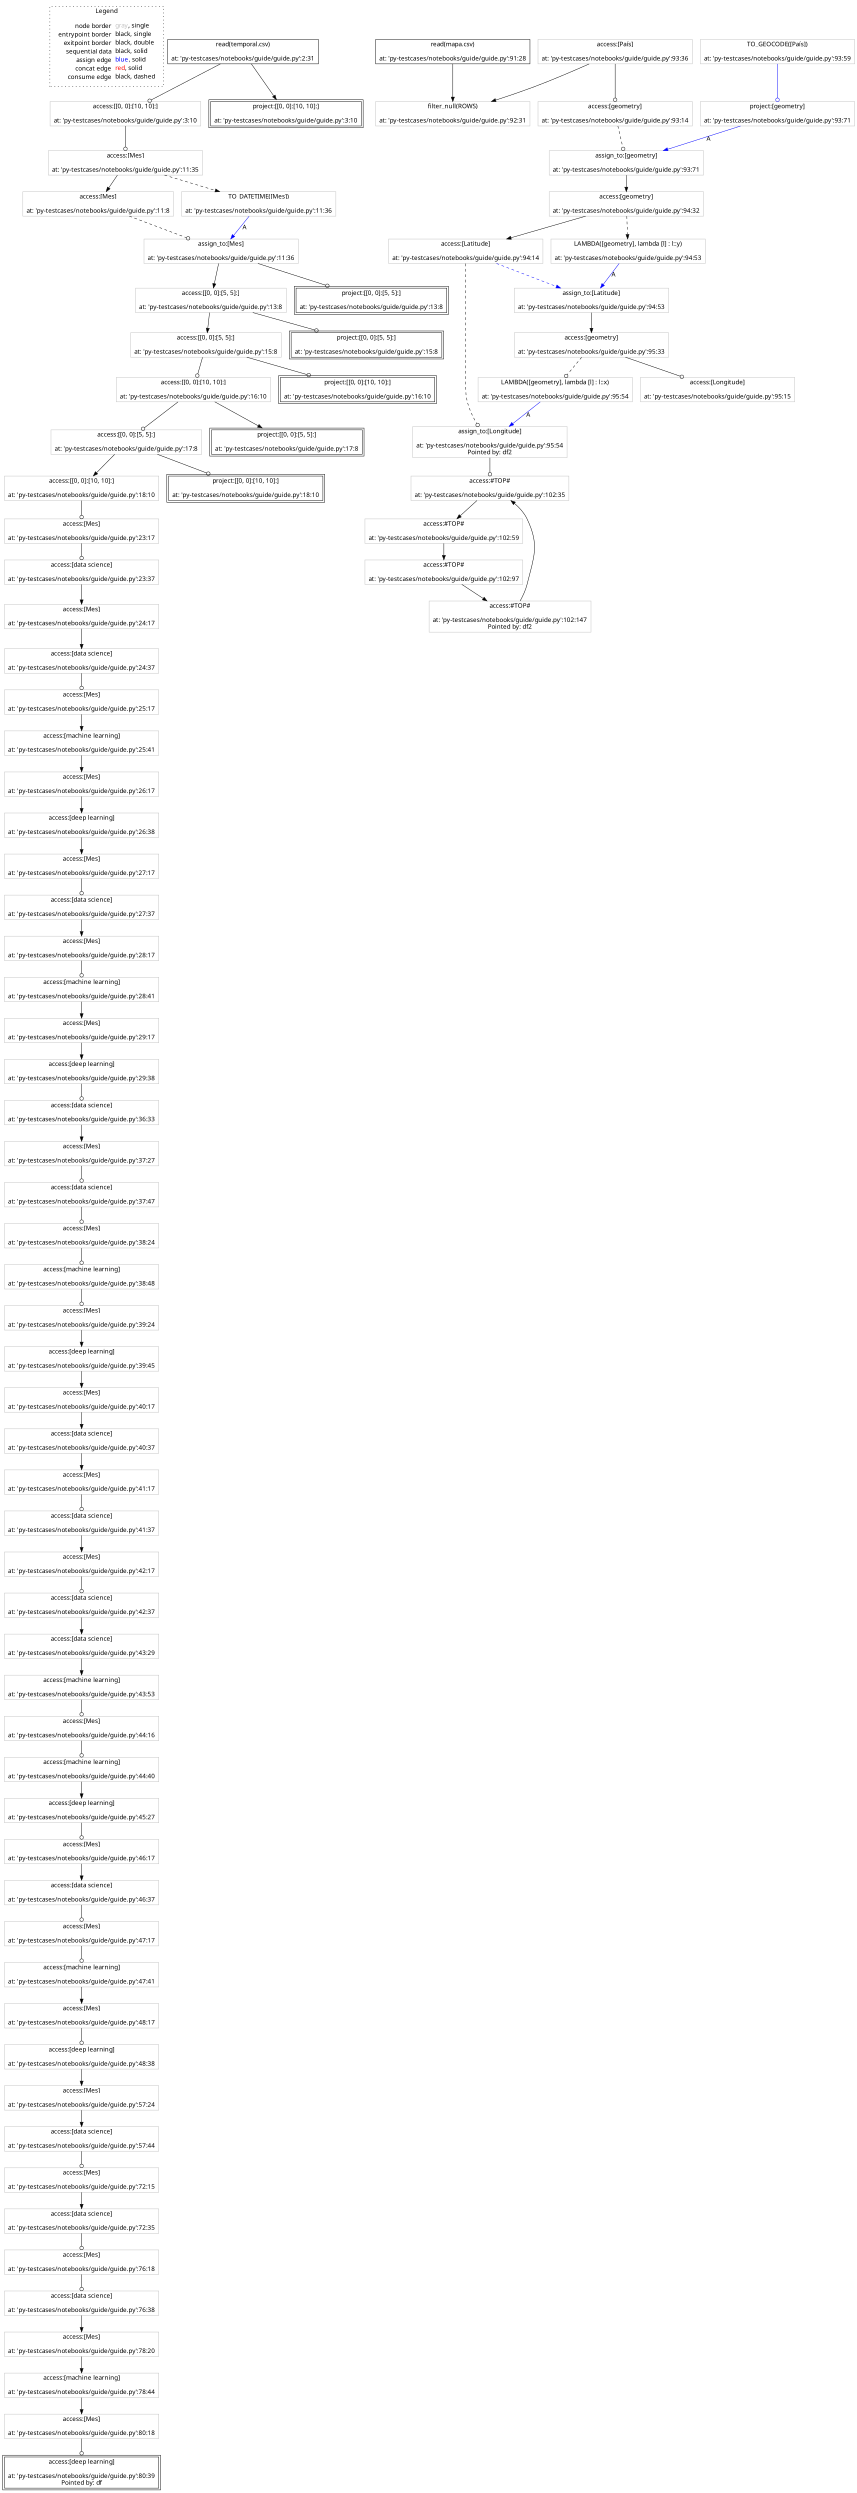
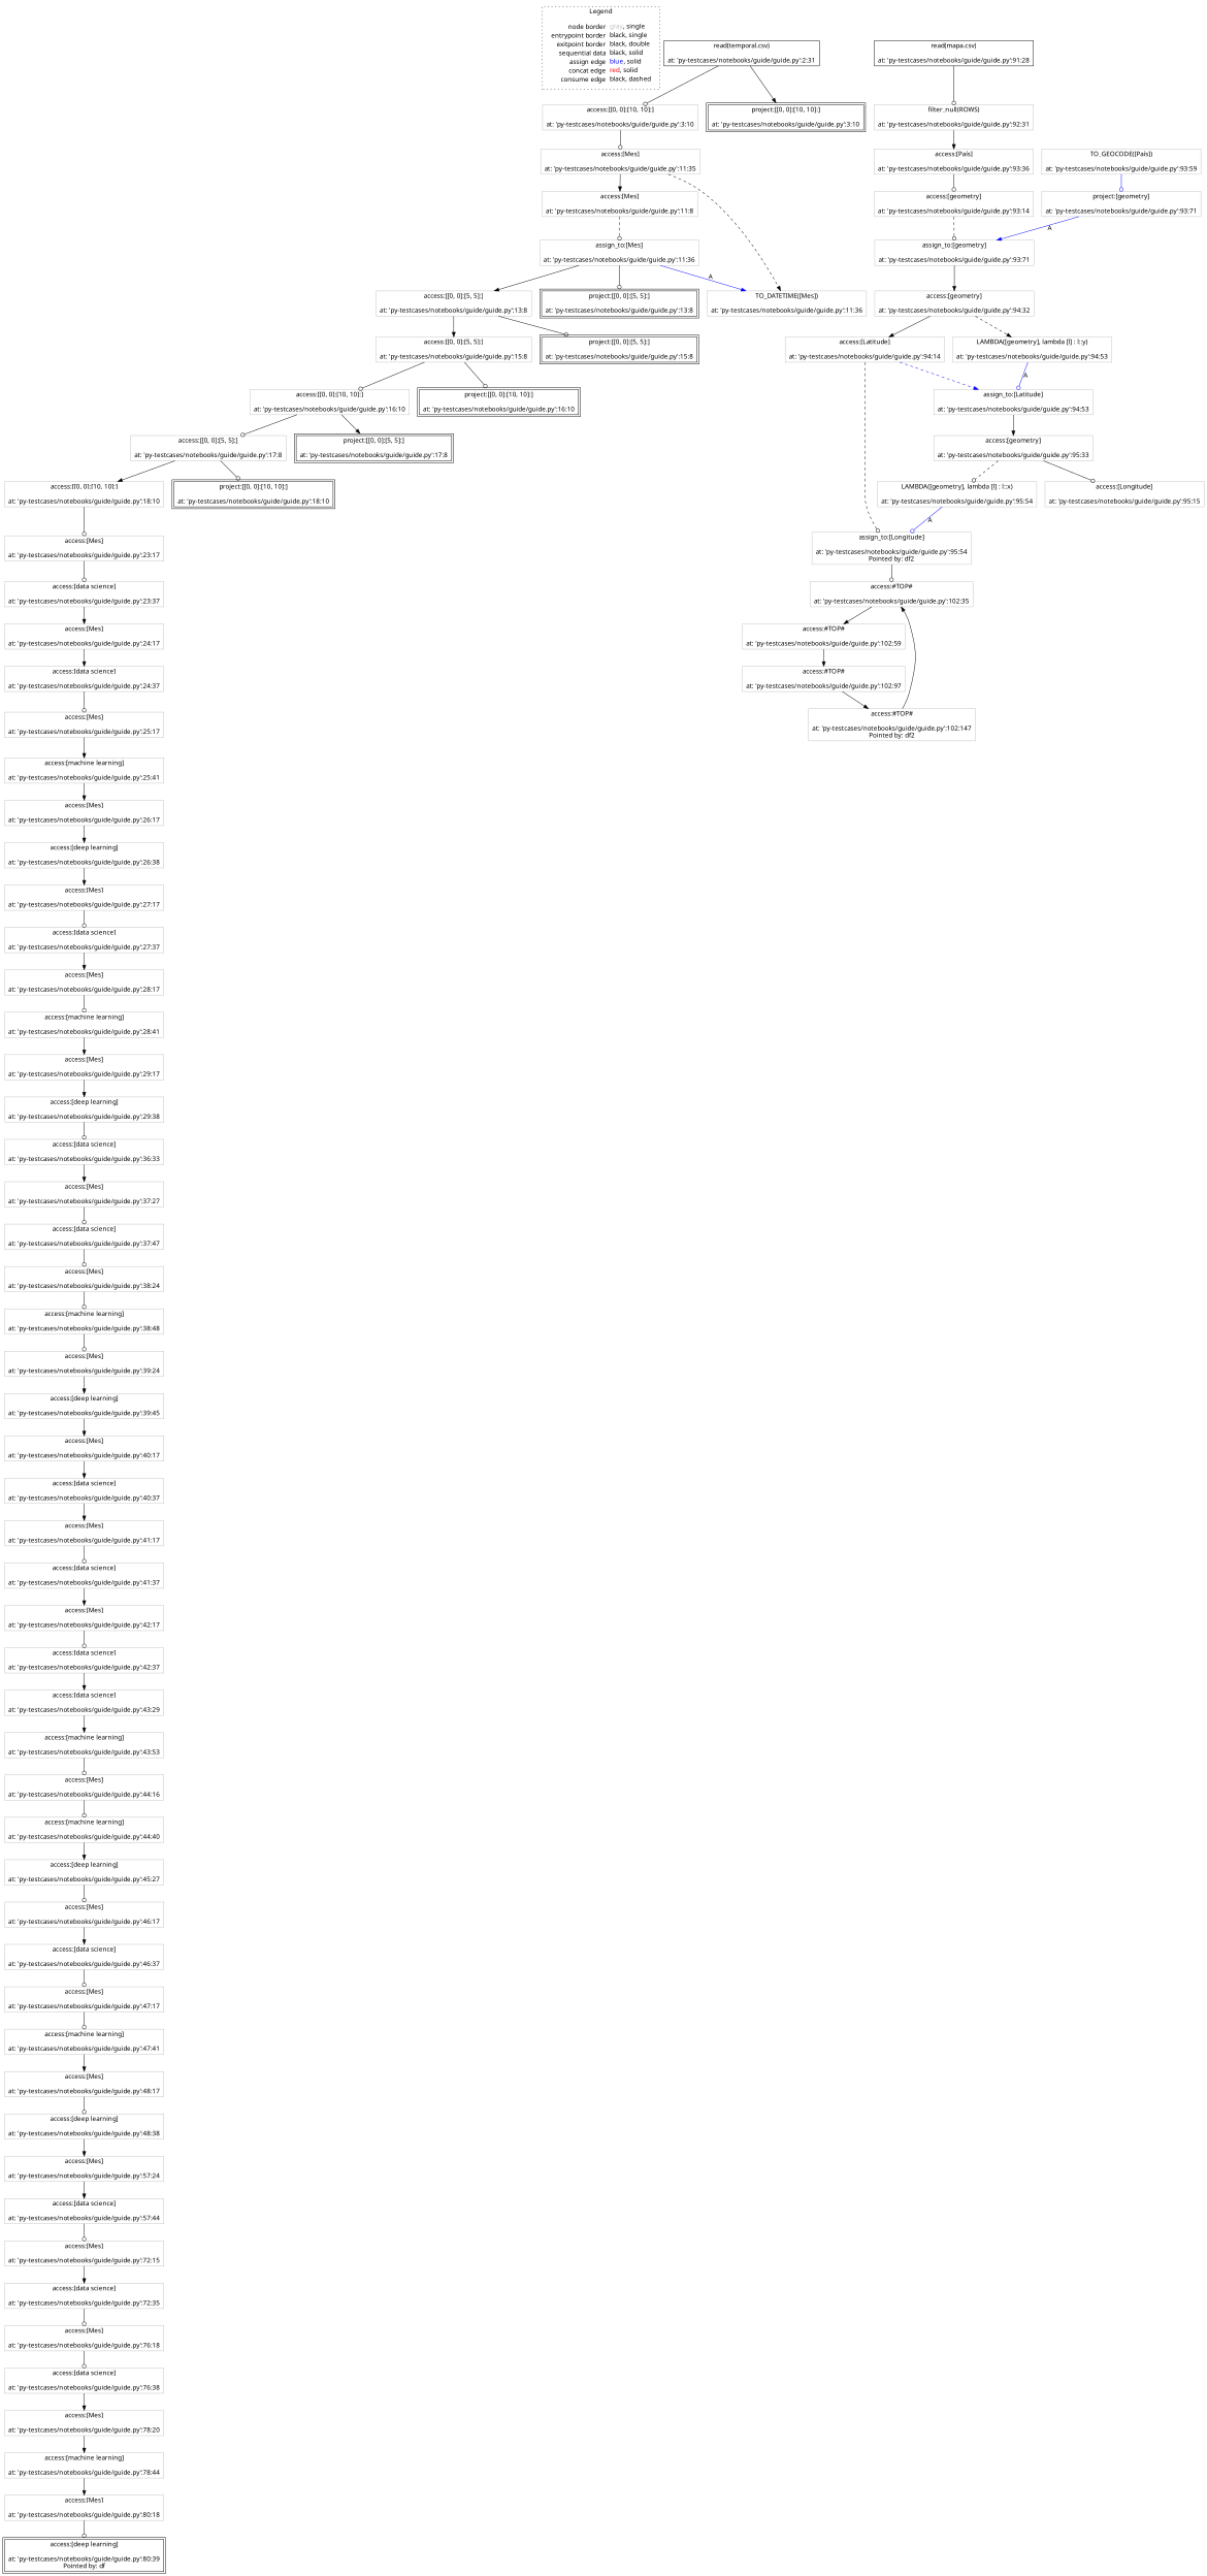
  digraph {
    fontname="Noto Sans"
    node [fontname="Noto Sans" shape=rect color=gray]
    edge [arrowhead=normal color=black fontname="Noto Sans"]
    n1 [label=<<table border="0" cellpadding="2" cellspacing="0" cellborder="0"><tr><td align="right">node border&nbsp;</td><td align="left"><font color="gray">gray</font>, single</td></tr><tr><td align="right">entrypoint border&nbsp;</td><td align="left"><font color="black">black</font>, single</td></tr><tr><td align="right">exitpoint border&nbsp;</td><td align="left"><font color="black">black</font>, double</td></tr><tr><td align="right">sequential data&nbsp;</td><td align="left"><font color="black">black</font>, solid</td></tr><tr><td align="right">assign edge&nbsp;</td><td align="left"><font color="blue">blue</font>, solid</td></tr><tr><td align="right">concat edge&nbsp;</td><td align="left"><font color="red">red</font>, solid</td></tr><tr><td align="right">consume edge&nbsp;</td><td align="left"><font color="black">black</font>, dashed</td></tr></table>> shape=plaintext color=""]
    n2 [color=black label=<read(temporal.csv)<BR/><BR/>at: 'py-testcases/notebooks/guide/guide.py':2:31>]
    n3 [label=<access:[[0, 0]:[10, 10]:]<BR/><BR/>at: 'py-testcases/notebooks/guide/guide.py':3:10>]
    n4 [color=black label=<project:[[0, 0]:[10, 10]:]<BR/><BR/>at: 'py-testcases/notebooks/guide/guide.py':3:10> peripheries=2]
    n5 [label=<access:[Mes]<BR/><BR/>at: 'py-testcases/notebooks/guide/guide.py':11:35>]
    n6 [label=<access:[Mes]<BR/><BR/>at: 'py-testcases/notebooks/guide/guide.py':11:8>]
    n7 [label=<TO_DATETIME([Mes])<BR/><BR/>at: 'py-testcases/notebooks/guide/guide.py':11:36>]
    n8 [label=<assign_to:[Mes]<BR/><BR/>at: 'py-testcases/notebooks/guide/guide.py':11:36>]
    n9 [label=<access:[[0, 0]:[5, 5]:]<BR/><BR/>at: 'py-testcases/notebooks/guide/guide.py':13:8>]
    n10 [color=black label=<project:[[0, 0]:[5, 5]:]<BR/><BR/>at: 'py-testcases/notebooks/guide/guide.py':13:8> peripheries=2]
    n11 [label=<access:[[0, 0]:[5, 5]:]<BR/><BR/>at: 'py-testcases/notebooks/guide/guide.py':15:8>]
    n12 [color=black label=<project:[[0, 0]:[5, 5]:]<BR/><BR/>at: 'py-testcases/notebooks/guide/guide.py':15:8> peripheries=2]
    n13 [label=<access:[[0, 0]:[10, 10]:]<BR/><BR/>at: 'py-testcases/notebooks/guide/guide.py':16:10>]
    n14 [color=black label=<project:[[0, 0]:[10, 10]:]<BR/><BR/>at: 'py-testcases/notebooks/guide/guide.py':16:10> peripheries=2]
    n15 [label=<access:[[0, 0]:[5, 5]:]<BR/><BR/>at: 'py-testcases/notebooks/guide/guide.py':17:8>]
    n16 [color=black label=<project:[[0, 0]:[5, 5]:]<BR/><BR/>at: 'py-testcases/notebooks/guide/guide.py':17:8> peripheries=2]
    n17 [label=<access:[[0, 0]:[10, 10]:]<BR/><BR/>at: 'py-testcases/notebooks/guide/guide.py':18:10>]
    n18 [color=black label=<project:[[0, 0]:[10, 10]:]<BR/><BR/>at: 'py-testcases/notebooks/guide/guide.py':18:10> peripheries=2]
    n19 [label=<access:[Mes]<BR/><BR/>at: 'py-testcases/notebooks/guide/guide.py':23:17>]
    n20 [label=<access:[data science]<BR/><BR/>at: 'py-testcases/notebooks/guide/guide.py':23:37>]
    n21 [label=<access:[Mes]<BR/><BR/>at: 'py-testcases/notebooks/guide/guide.py':24:17>]
    n22 [label=<access:[data science]<BR/><BR/>at: 'py-testcases/notebooks/guide/guide.py':24:37>]
    n23 [label=<access:[Mes]<BR/><BR/>at: 'py-testcases/notebooks/guide/guide.py':25:17>]
    n24 [label=<access:[machine learning]<BR/><BR/>at: 'py-testcases/notebooks/guide/guide.py':25:41>]
    n25 [label=<access:[Mes]<BR/><BR/>at: 'py-testcases/notebooks/guide/guide.py':26:17>]
    n26 [label=<access:[deep learning]<BR/><BR/>at: 'py-testcases/notebooks/guide/guide.py':26:38>]
    n27 [label=<access:[Mes]<BR/><BR/>at: 'py-testcases/notebooks/guide/guide.py':27:17>]
    n28 [label=<access:[data science]<BR/><BR/>at: 'py-testcases/notebooks/guide/guide.py':27:37>]
    n29 [label=<access:[Mes]<BR/><BR/>at: 'py-testcases/notebooks/guide/guide.py':28:17>]
    n30 [label=<access:[machine learning]<BR/><BR/>at: 'py-testcases/notebooks/guide/guide.py':28:41>]
    n31 [label=<access:[Mes]<BR/><BR/>at: 'py-testcases/notebooks/guide/guide.py':29:17>]
    n32 [label=<access:[deep learning]<BR/><BR/>at: 'py-testcases/notebooks/guide/guide.py':29:38>]
    n33 [label=<access:[data science]<BR/><BR/>at: 'py-testcases/notebooks/guide/guide.py':36:33>]
    n34 [label=<access:[Mes]<BR/><BR/>at: 'py-testcases/notebooks/guide/guide.py':37:27>]
    n35 [label=<access:[data science]<BR/><BR/>at: 'py-testcases/notebooks/guide/guide.py':37:47>]
    n36 [label=<access:[Mes]<BR/><BR/>at: 'py-testcases/notebooks/guide/guide.py':38:24>]
    n37 [label=<access:[machine learning]<BR/><BR/>at: 'py-testcases/notebooks/guide/guide.py':38:48>]
    n38 [label=<access:[Mes]<BR/><BR/>at: 'py-testcases/notebooks/guide/guide.py':39:24>]
    n39 [label=<access:[deep learning]<BR/><BR/>at: 'py-testcases/notebooks/guide/guide.py':39:45>]
    n40 [label=<access:[Mes]<BR/><BR/>at: 'py-testcases/notebooks/guide/guide.py':40:17>]
    n41 [label=<access:[data science]<BR/><BR/>at: 'py-testcases/notebooks/guide/guide.py':40:37>]
    n42 [label=<access:[Mes]<BR/><BR/>at: 'py-testcases/notebooks/guide/guide.py':41:17>]
    n43 [label=<access:[data science]<BR/><BR/>at: 'py-testcases/notebooks/guide/guide.py':41:37>]
    n44 [label=<access:[Mes]<BR/><BR/>at: 'py-testcases/notebooks/guide/guide.py':42:17>]
    n45 [label=<access:[data science]<BR/><BR/>at: 'py-testcases/notebooks/guide/guide.py':42:37>]
    n46 [label=<access:[data science]<BR/><BR/>at: 'py-testcases/notebooks/guide/guide.py':43:29>]
    n47 [label=<access:[machine learning]<BR/><BR/>at: 'py-testcases/notebooks/guide/guide.py':43:53>]
    n48 [label=<access:[Mes]<BR/><BR/>at: 'py-testcases/notebooks/guide/guide.py':44:16>]
    n49 [label=<access:[machine learning]<BR/><BR/>at: 'py-testcases/notebooks/guide/guide.py':44:40>]
    n50 [label=<access:[deep learning]<BR/><BR/>at: 'py-testcases/notebooks/guide/guide.py':45:27>]
    n51 [label=<access:[Mes]<BR/><BR/>at: 'py-testcases/notebooks/guide/guide.py':46:17>]
    n52 [label=<access:[data science]<BR/><BR/>at: 'py-testcases/notebooks/guide/guide.py':46:37>]
    n53 [label=<access:[Mes]<BR/><BR/>at: 'py-testcases/notebooks/guide/guide.py':47:17>]
    n54 [label=<access:[machine learning]<BR/><BR/>at: 'py-testcases/notebooks/guide/guide.py':47:41>]
    n55 [label=<access:[Mes]<BR/><BR/>at: 'py-testcases/notebooks/guide/guide.py':48:17>]
    n56 [label=<access:[deep learning]<BR/><BR/>at: 'py-testcases/notebooks/guide/guide.py':48:38>]
    n57 [label=<access:[Mes]<BR/><BR/>at: 'py-testcases/notebooks/guide/guide.py':57:24>]
    n58 [label=<access:[data science]<BR/><BR/>at: 'py-testcases/notebooks/guide/guide.py':57:44>]
    n59 [label=<access:[Mes]<BR/><BR/>at: 'py-testcases/notebooks/guide/guide.py':72:15>]
    n60 [label=<access:[data science]<BR/><BR/>at: 'py-testcases/notebooks/guide/guide.py':72:35>]
    n61 [label=<access:[Mes]<BR/><BR/>at: 'py-testcases/notebooks/guide/guide.py':76:18>]
    n62 [label=<access:[data science]<BR/><BR/>at: 'py-testcases/notebooks/guide/guide.py':76:38>]
    n63 [label=<access:[Mes]<BR/><BR/>at: 'py-testcases/notebooks/guide/guide.py':78:20>]
    n64 [label=<access:[machine learning]<BR/><BR/>at: 'py-testcases/notebooks/guide/guide.py':78:44>]
    n65 [label=<access:[Mes]<BR/><BR/>at: 'py-testcases/notebooks/guide/guide.py':80:18>]
    n66 [color=black label=<access:[deep learning]<BR/><BR/>at: 'py-testcases/notebooks/guide/guide.py':80:39<BR/>Pointed by: df> peripheries=2]
    n67 [color=black label=<read(mapa.csv)<BR/><BR/>at: 'py-testcases/notebooks/guide/guide.py':91:28>]
    n68 [label=<filter_null(ROWS)<BR/><BR/>at: 'py-testcases/notebooks/guide/guide.py':92:31>]
    n69 [label=<access:[Pa&iacute;s]<BR/><BR/>at: 'py-testcases/notebooks/guide/guide.py':93:36>]
    n70 [label=<access:[geometry]<BR/><BR/>at: 'py-testcases/notebooks/guide/guide.py':93:14>]
    n71 [label=<assign_to:[geometry]<BR/><BR/>at: 'py-testcases/notebooks/guide/guide.py':93:71>]
    n72 [label=<access:[geometry]<BR/><BR/>at: 'py-testcases/notebooks/guide/guide.py':94:32>]
    n73 [label=<TO_GEOCODE([Pa&iacute;s])<BR/><BR/>at: 'py-testcases/notebooks/guide/guide.py':93:59>]
    n74 [label=<project:[geometry]<BR/><BR/>at: 'py-testcases/notebooks/guide/guide.py':93:71>]
    n75 [label=<access:[Latitude]<BR/><BR/>at: 'py-testcases/notebooks/guide/guide.py':94:14>]
    n76 [label=<LAMBDA([geometry], lambda [l] : l::y)<BR/><BR/>at: 'py-testcases/notebooks/guide/guide.py':94:53>]
    n77 [label=<assign_to:[Latitude]<BR/><BR/>at: 'py-testcases/notebooks/guide/guide.py':94:53>]
    n78 [label=<assign_to:[Longitude]<BR/><BR/>at: 'py-testcases/notebooks/guide/guide.py':95:54<BR/>Pointed by: df2>]
    n79 [label=<access:[geometry]<BR/><BR/>at: 'py-testcases/notebooks/guide/guide.py':95:33>]
    n80 [label=<access:[Longitude]<BR/><BR/>at: 'py-testcases/notebooks/guide/guide.py':95:15>]
    n81 [label=<LAMBDA([geometry], lambda [l] : l::x)<BR/><BR/>at: 'py-testcases/notebooks/guide/guide.py':95:54>]
    n82 [label=<access:#TOP#<BR/><BR/>at: 'py-testcases/notebooks/guide/guide.py':102:35>]
    n83 [label=<access:#TOP#<BR/><BR/>at: 'py-testcases/notebooks/guide/guide.py':102:59>]
    n84 [label=<access:#TOP#<BR/><BR/>at: 'py-testcases/notebooks/guide/guide.py':102:97>]
    n85 [label=<access:#TOP#<BR/><BR/>at: 'py-testcases/notebooks/guide/guide.py':102:147<BR/>Pointed by: df2>]
    subgraph cluster_1 {
      label=Legend
      style=dotted
      n1
    }
    n2 -> n3 [arrowhead=odot]
    n2 -> n4
    n3 -> n5 [arrowhead=odot]
    n5 -> n6
    n5 -> n7 [style=dashed]
    n6 -> n8 [arrowhead=odot style=dashed]
-   n7 -> n8 [color=blue label=A]
+   n8 -> n7 [color=blue label=A]
    n8 -> n9
    n8 -> n10 [arrowhead=odot]
    n9 -> n11
    n9 -> n12 [arrowhead=odot]
    n11 -> n13 [arrowhead=odot]
    n11 -> n14 [arrowhead=odot]
    n13 -> n15 [arrowhead=odot]
    n13 -> n16
    n15 -> n17
    n15 -> n18 [arrowhead=odot]
    n17 -> n19 [arrowhead=odot]
    n19 -> n20 [arrowhead=odot]
    n20 -> n21
    n21 -> n22
    n22 -> n23 [arrowhead=odot]
    n23 -> n24
    n24 -> n25
    n25 -> n26
    n26 -> n27
    n27 -> n28 [arrowhead=odot]
    n28 -> n29
    n29 -> n30 [arrowhead=odot]
    n30 -> n31
    n31 -> n32
    n32 -> n33 [arrowhead=odot]
    n33 -> n34
    n34 -> n35 [arrowhead=odot]
    n35 -> n36 [arrowhead=odot]
    n36 -> n37 [arrowhead=odot]
    n37 -> n38 [arrowhead=odot]
    n38 -> n39
    n39 -> n40
    n40 -> n41
    n41 -> n42
    n42 -> n43 [arrowhead=odot]
    n43 -> n44
    n44 -> n45 [arrowhead=odot]
    n45 -> n46
    n46 -> n47
    n47 -> n48 [arrowhead=odot]
    n48 -> n49 [arrowhead=odot]
    n49 -> n50
    n50 -> n51 [arrowhead=odot]
    n51 -> n52
    n52 -> n53 [arrowhead=odot]
    n53 -> n54 [arrowhead=odot]
    n54 -> n55
    n55 -> n56 [arrowhead=odot]
    n56 -> n57
    n57 -> n58
    n58 -> n59 [arrowhead=odot]
    n59 -> n60
    n60 -> n61 [arrowhead=odot]
    n61 -> n62 [arrowhead=odot]
    n62 -> n63
    n63 -> n64
    n64 -> n65
    n65 -> n66 [arrowhead=odot]
-   n67 -> n68
-   n69 -> n68
+   n67 -> n68 [arrowhead=odot]
+   n68 -> n69
    n69 -> n70 [arrowhead=odot]
    n70 -> n71 [arrowhead=odot style=dashed]
    n71 -> n72
    n72 -> n75
    n72 -> n76 [style=dashed]
    n73 -> n74 [arrowhead=odot color=blue]
    n74 -> n71 [color=blue label=A]
    n75 -> n77 [color=blue style=dashed]
    n75 -> n78 [arrowhead=odot style=dashed]
-   n76 -> n77 [color=blue label=A]
+   n76 -> n77 [arrowhead=odot color=blue label=A]
    n77 -> n79
    n78 -> n82 [arrowhead=odot]
    n79 -> n80 [arrowhead=odot]
    n79 -> n81 [arrowhead=odot style=dashed]
-   n81 -> n78 [color=blue label=A]
+   n81 -> n78 [arrowhead=odot color=blue label=A]
    n82 -> n83
    n83 -> n84
    n84 -> n85
    n85 -> n82
  }
